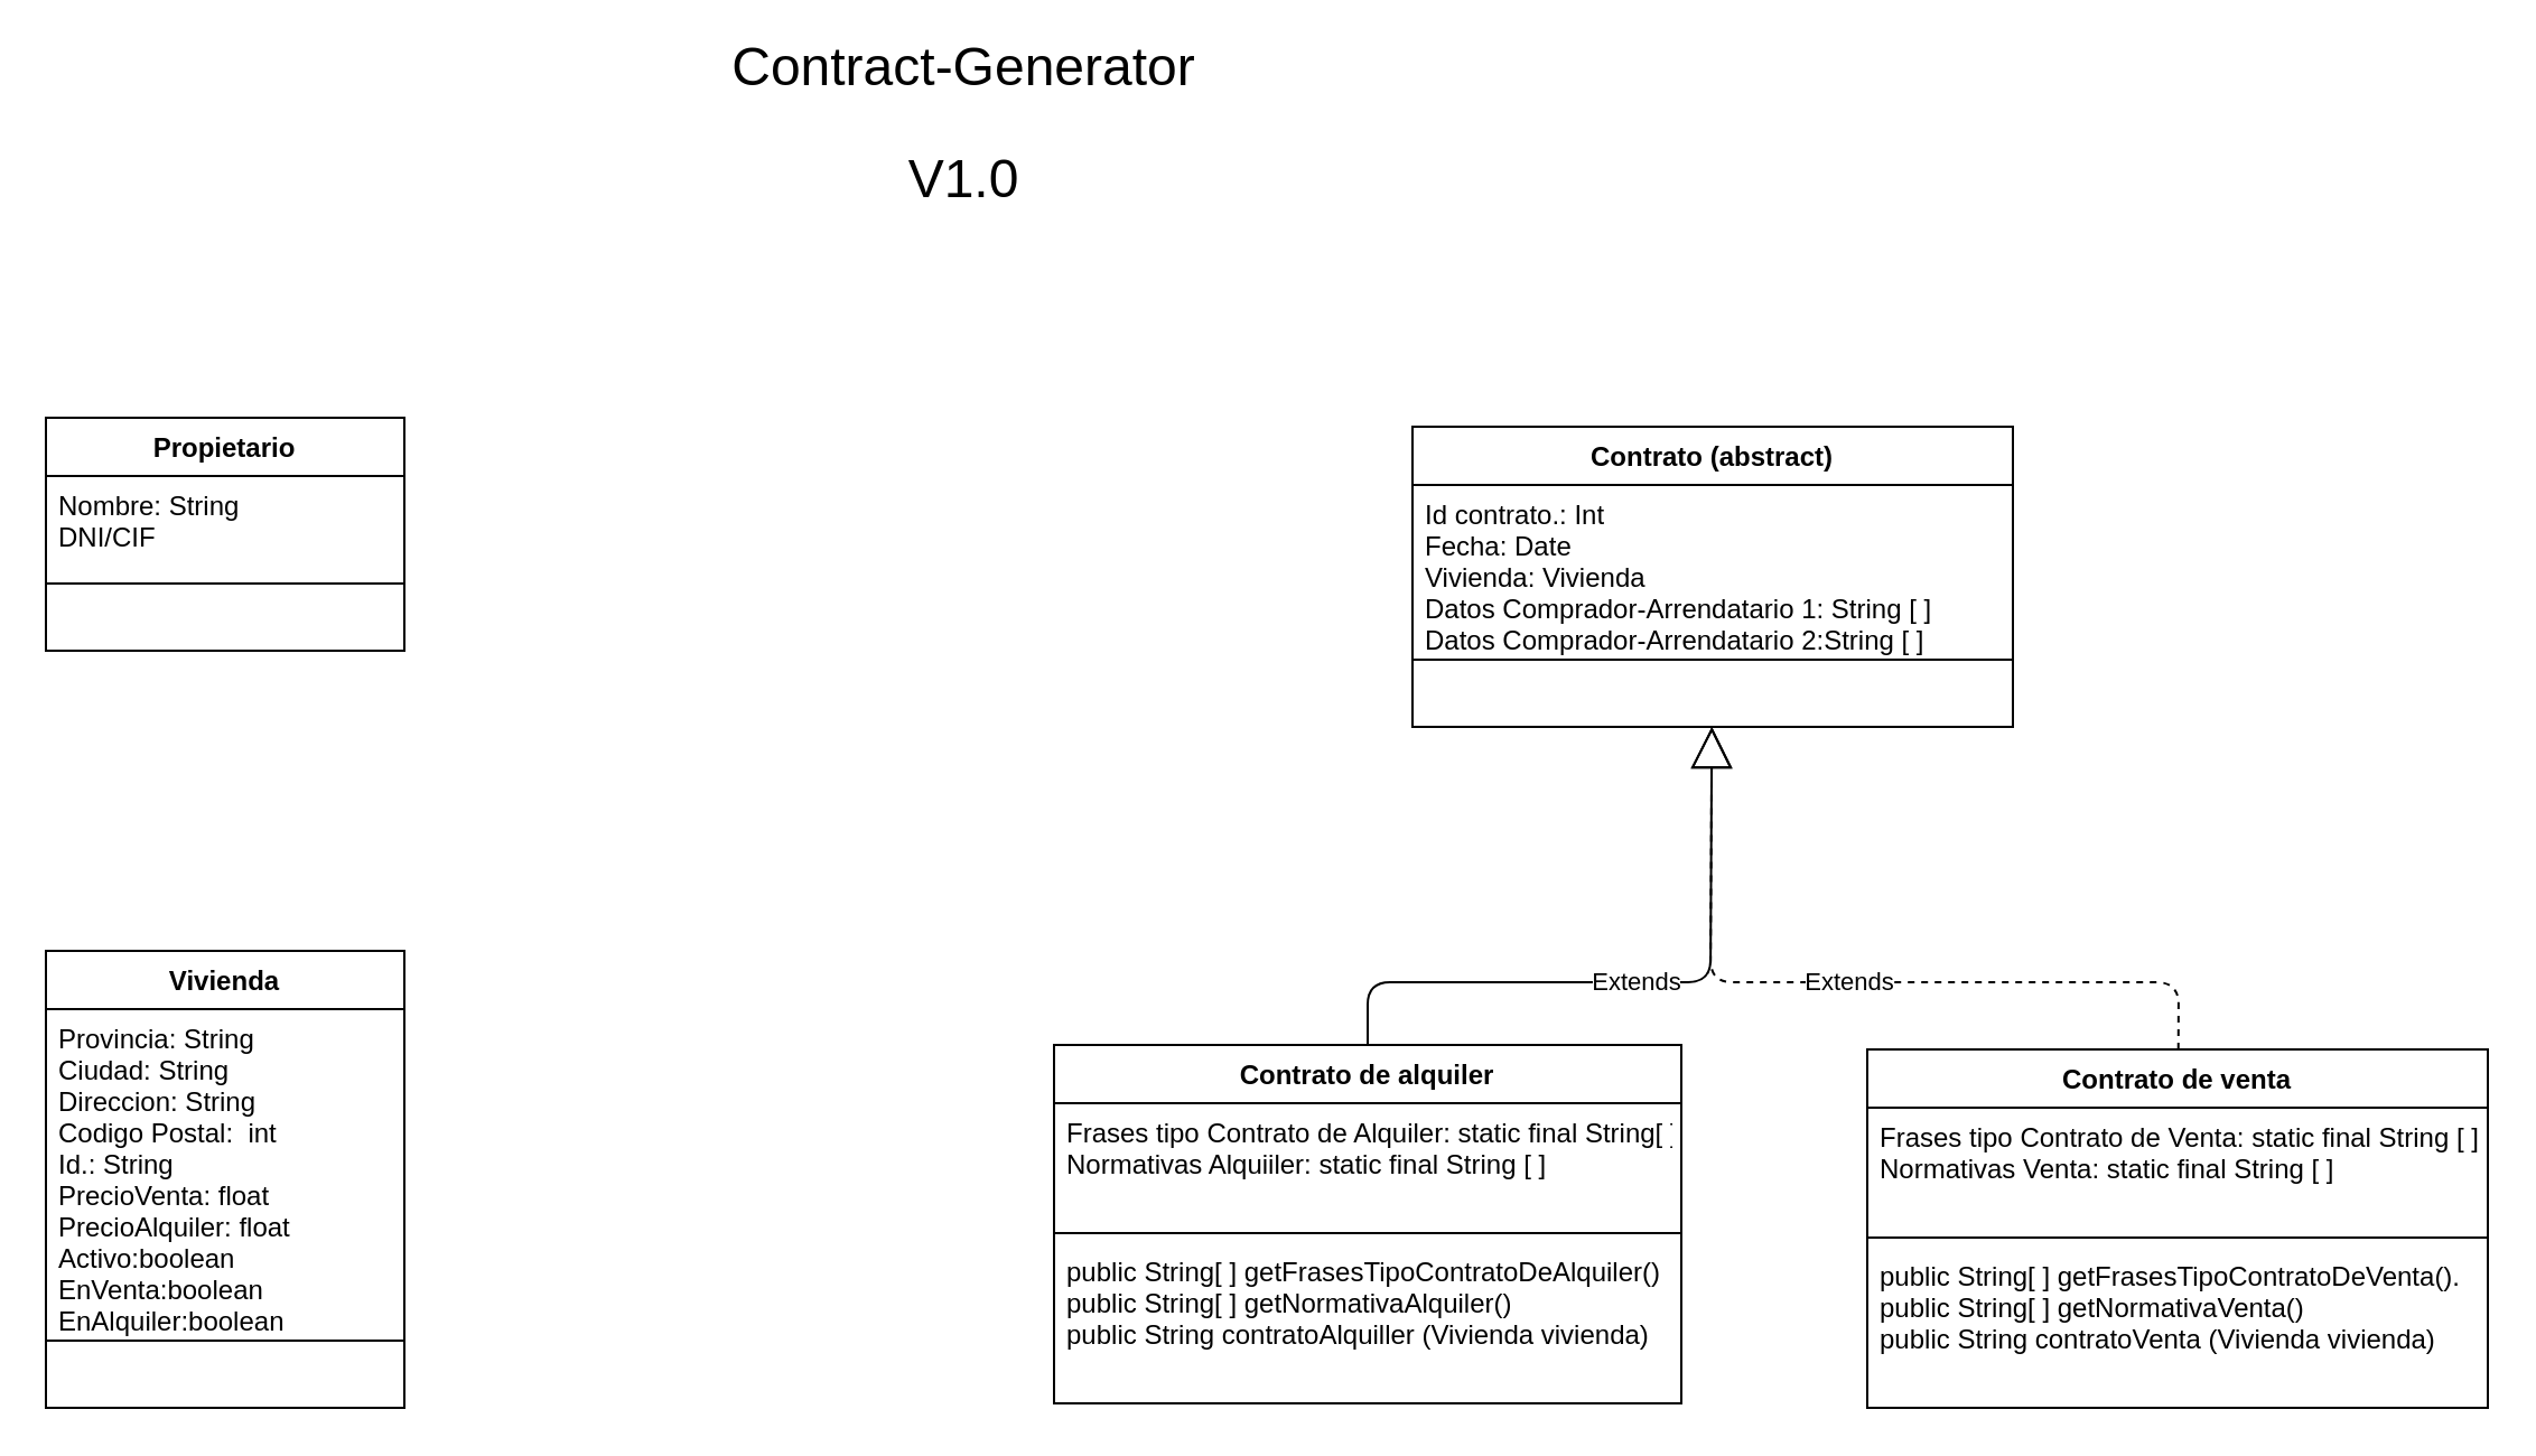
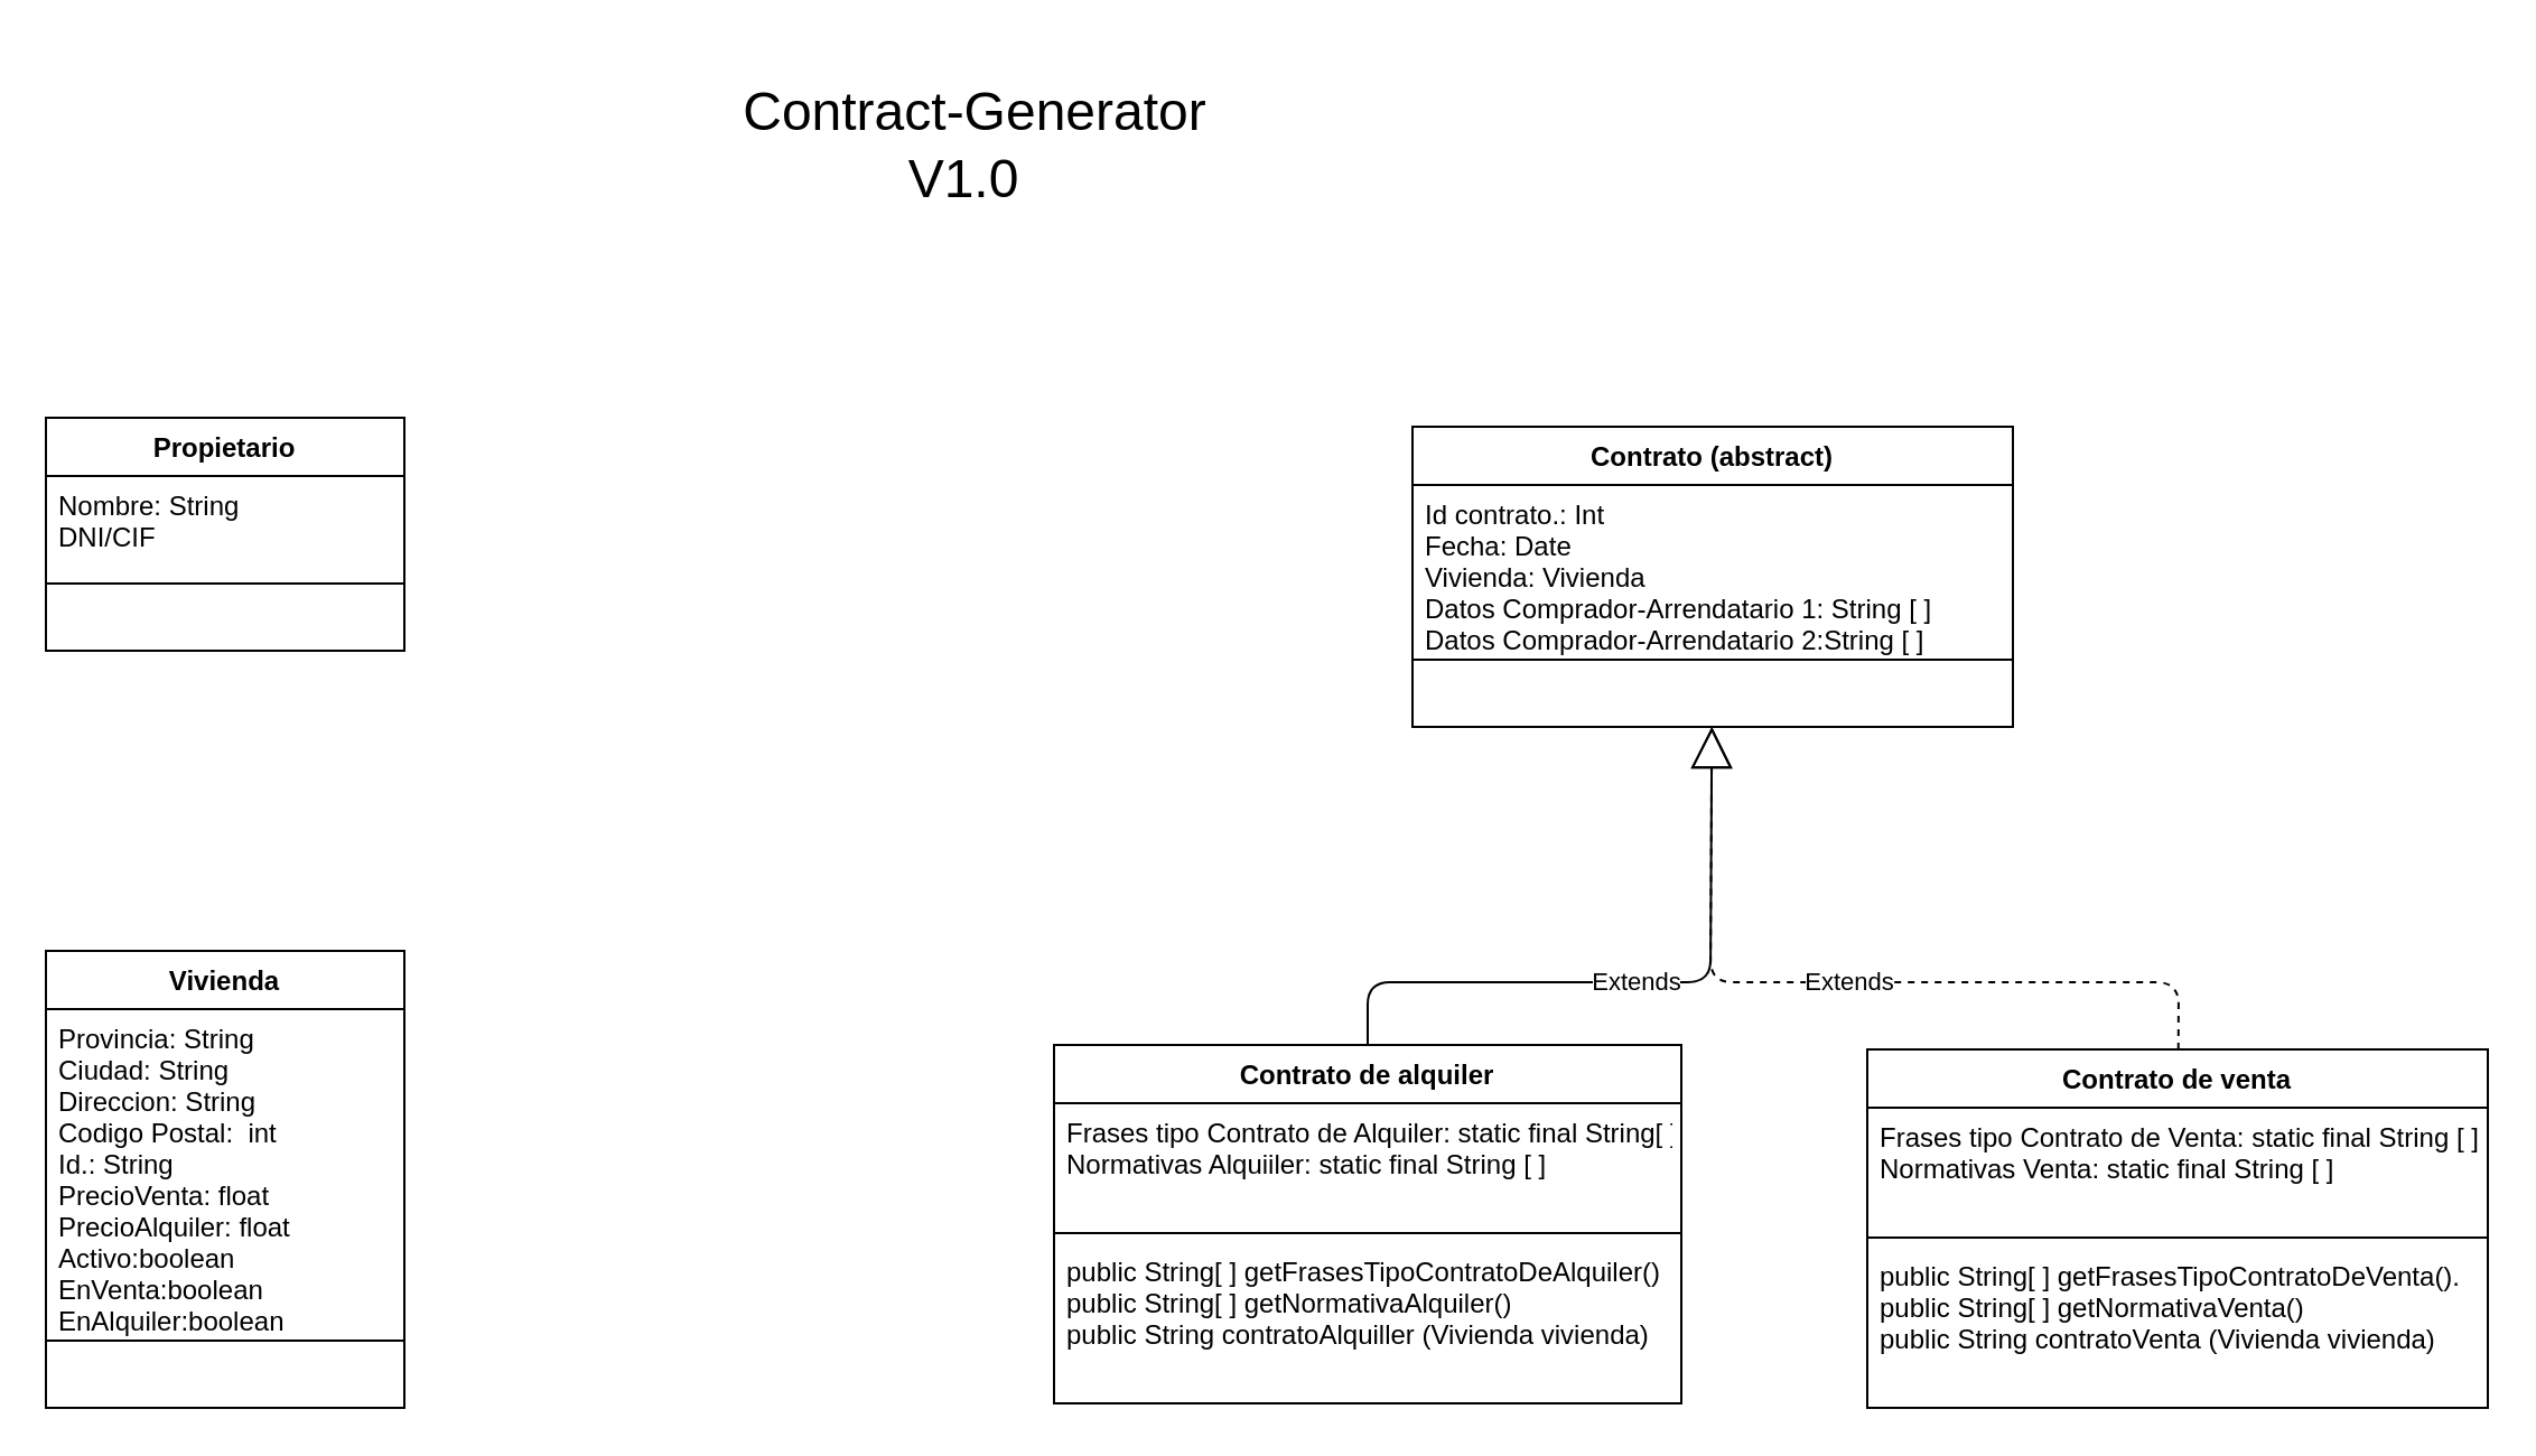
  <mxCell id="0" />
  <mxCell id="1" parent="0" />
  <mxCell id="2" value="Extends" style="endArrow=block;endSize=16;endFill=0;html=1;" parent="1" source="10" target="14" edge="1"><mxGeometry width="160" relative="1" as="geometry"><mxPoint x="583" y="698" as="sourcePoint" /><mxPoint x="743" y="698" as="targetPoint" /><Array as="points"><mxPoint x="610" y="438" /><mxPoint x="763" y="438" /></Array></mxGeometry></mxCell>
  <mxCell id="3" value="Extends" style="endArrow=block;endSize=16;endFill=0;html=1;dashed=1;" parent="1" source="6" target="14" edge="1"><mxGeometry width="160" relative="1" as="geometry"><mxPoint x="666.077" y="478" as="sourcePoint" /><mxPoint x="739.923" y="382" as="targetPoint" /><Array as="points"><mxPoint x="972" y="438" /><mxPoint x="763" y="438" /></Array></mxGeometry></mxCell>
- <mxCell id="4" value="Contract-Generator" style="text;html=1;strokeColor=none;fillColor=none;align=center;verticalAlign=middle;whiteSpace=wrap;rounded=0;fontSize=24;" parent="1" vertex="1"><mxGeometry x="320" y="20" width="220" height="20" as="geometry" /></mxCell>
+ <mxCell id="4" value="Contract-Generator" style="text;html=1;strokeColor=none;fillColor=none;align=center;verticalAlign=middle;whiteSpace=wrap;rounded=0;fontSize=24;" parent="1" vertex="1"><mxGeometry x="325" y="40" width="220" height="20" as="geometry" /></mxCell>
  <mxCell id="5" value="V1.0" style="text;html=1;strokeColor=none;fillColor=none;align=center;verticalAlign=middle;whiteSpace=wrap;rounded=0;fontSize=24;" parent="1" vertex="1"><mxGeometry x="410" y="70" width="40" height="20" as="geometry" /></mxCell>
  <mxCell id="6" value="Contrato de venta" style="swimlane;fontStyle=1;align=center;verticalAlign=top;childLayout=stackLayout;horizontal=1;startSize=26;horizontalStack=0;resizeParent=1;resizeParentMax=0;resizeLast=0;collapsible=1;marginBottom=0;" parent="1" vertex="1"><mxGeometry x="833" y="468" width="277" height="160" as="geometry" /></mxCell>
  <mxCell id="7" value="Frases tipo Contrato de Venta: static final String [ ]&#10;Normativas Venta: static final String [ ]" style="text;strokeColor=none;fillColor=none;align=left;verticalAlign=top;spacingLeft=4;spacingRight=4;overflow=hidden;rotatable=0;points=[[0,0.5],[1,0.5]];portConstraint=eastwest;" parent="6" vertex="1"><mxGeometry y="26" width="277" height="54" as="geometry" /></mxCell>
  <mxCell id="8" value="" style="line;strokeWidth=1;fillColor=none;align=left;verticalAlign=middle;spacingTop=-1;spacingLeft=3;spacingRight=3;rotatable=0;labelPosition=right;points=[];portConstraint=eastwest;" parent="6" vertex="1"><mxGeometry y="80" width="277" height="8" as="geometry" /></mxCell>
  <mxCell id="9" value="public String[ ] getFrasesTipoContratoDeVenta().&#10;public String[ ] getNormativaVenta()&#10;public String contratoVenta (Vivienda vivienda)&#10;" style="text;strokeColor=none;fillColor=none;align=left;verticalAlign=top;spacingLeft=4;spacingRight=4;overflow=hidden;rotatable=0;points=[[0,0.5],[1,0.5]];portConstraint=eastwest;" parent="6" vertex="1"><mxGeometry y="88" width="277" height="72" as="geometry" /></mxCell>
  <mxCell id="10" value="Contrato de alquiler" style="swimlane;fontStyle=1;align=center;verticalAlign=top;childLayout=stackLayout;horizontal=1;startSize=26;horizontalStack=0;resizeParent=1;resizeParentMax=0;resizeLast=0;collapsible=1;marginBottom=0;" parent="1" vertex="1"><mxGeometry x="470" y="466" width="280" height="160" as="geometry" /></mxCell>
  <mxCell id="11" value="Frases tipo Contrato de Alquiler: static final String[ ]&#10;Normativas Alquiiler: static final String [ ]" style="text;strokeColor=none;fillColor=none;align=left;verticalAlign=top;spacingLeft=4;spacingRight=4;overflow=hidden;rotatable=0;points=[[0,0.5],[1,0.5]];portConstraint=eastwest;" parent="10" vertex="1"><mxGeometry y="26" width="280" height="54" as="geometry" /></mxCell>
  <mxCell id="12" value="" style="line;strokeWidth=1;fillColor=none;align=left;verticalAlign=middle;spacingTop=-1;spacingLeft=3;spacingRight=3;rotatable=0;labelPosition=right;points=[];portConstraint=eastwest;" parent="10" vertex="1"><mxGeometry y="80" width="280" height="8" as="geometry" /></mxCell>
  <mxCell id="13" value="public String[ ] getFrasesTipoContratoDeAlquiler()&#10;public String[ ] getNormativaAlquiler()&#10;public String contratoAlquiller (Vivienda vivienda)" style="text;strokeColor=none;fillColor=none;align=left;verticalAlign=top;spacingLeft=4;spacingRight=4;overflow=hidden;rotatable=0;points=[[0,0.5],[1,0.5]];portConstraint=eastwest;" parent="10" vertex="1"><mxGeometry y="88" width="280" height="72" as="geometry" /></mxCell>
  <mxCell id="14" value="Contrato (abstract)" style="swimlane;fontStyle=1;align=center;verticalAlign=top;childLayout=stackLayout;horizontal=1;startSize=26;horizontalStack=0;resizeParent=1;resizeParentMax=0;resizeLast=0;collapsible=1;marginBottom=0;" parent="1" vertex="1"><mxGeometry x="630" y="190" width="268" height="134" as="geometry" /></mxCell>
  <mxCell id="15" value="Id contrato.: Int&#10;Fecha: Date&#10;Vivienda: Vivienda&#10;Datos Comprador-Arrendatario 1: String [ ]&#10;Datos Comprador-Arrendatario 2:String [ ]" style="text;strokeColor=none;fillColor=none;align=left;verticalAlign=top;spacingLeft=4;spacingRight=4;overflow=hidden;rotatable=0;points=[[0,0.5],[1,0.5]];portConstraint=eastwest;" parent="14" vertex="1"><mxGeometry y="26" width="268" height="74" as="geometry" /></mxCell>
  <mxCell id="16" value="" style="line;strokeWidth=1;fillColor=none;align=left;verticalAlign=middle;spacingTop=-1;spacingLeft=3;spacingRight=3;rotatable=0;labelPosition=right;points=[];portConstraint=eastwest;" parent="14" vertex="1"><mxGeometry y="100" width="268" height="8" as="geometry" /></mxCell>
  <mxCell id="17" value=" " style="text;strokeColor=none;fillColor=none;align=left;verticalAlign=top;spacingLeft=4;spacingRight=4;overflow=hidden;rotatable=0;points=[[0,0.5],[1,0.5]];portConstraint=eastwest;" parent="14" vertex="1"><mxGeometry y="108" width="268" height="26" as="geometry" /></mxCell>
  <mxCell id="18" value="Vivienda" style="swimlane;fontStyle=1;align=center;verticalAlign=top;childLayout=stackLayout;horizontal=1;startSize=26;horizontalStack=0;resizeParent=1;resizeParentMax=0;resizeLast=0;collapsible=1;marginBottom=0;" parent="1" vertex="1"><mxGeometry x="20" y="424" width="160" height="204" as="geometry" /></mxCell>
  <mxCell id="19" value="Provincia: String&#10;Ciudad: String&#10;Direccion: String&#10;Codigo Postal:  int&#10;Id.: String&#10;PrecioVenta: float&#10;PrecioAlquiler: float&#10;Activo:boolean&#10;EnVenta:boolean&#10;EnAlquiler:boolean" style="text;strokeColor=none;fillColor=none;align=left;verticalAlign=top;spacingLeft=4;spacingRight=4;overflow=hidden;rotatable=0;points=[[0,0.5],[1,0.5]];portConstraint=eastwest;" parent="18" vertex="1"><mxGeometry y="26" width="160" height="144" as="geometry" /></mxCell>
  <mxCell id="20" value="" style="line;strokeWidth=1;fillColor=none;align=left;verticalAlign=middle;spacingTop=-1;spacingLeft=3;spacingRight=3;rotatable=0;labelPosition=right;points=[];portConstraint=eastwest;" parent="18" vertex="1"><mxGeometry y="170" width="160" height="8" as="geometry" /></mxCell>
  <mxCell id="21" value=" " style="text;strokeColor=none;fillColor=none;align=left;verticalAlign=top;spacingLeft=4;spacingRight=4;overflow=hidden;rotatable=0;points=[[0,0.5],[1,0.5]];portConstraint=eastwest;" parent="18" vertex="1"><mxGeometry y="178" width="160" height="26" as="geometry" /></mxCell>
  <mxCell id="22" value="Propietario" style="swimlane;fontStyle=1;align=center;verticalAlign=top;childLayout=stackLayout;horizontal=1;startSize=26;horizontalStack=0;resizeParent=1;resizeParentMax=0;resizeLast=0;collapsible=1;marginBottom=0;" parent="1" vertex="1"><mxGeometry x="20" y="186" width="160" height="104" as="geometry" /></mxCell>
  <mxCell id="23" value="Nombre: String&#10;DNI/CIF" style="text;strokeColor=none;fillColor=none;align=left;verticalAlign=top;spacingLeft=4;spacingRight=4;overflow=hidden;rotatable=0;points=[[0,0.5],[1,0.5]];portConstraint=eastwest;" parent="22" vertex="1"><mxGeometry y="26" width="160" height="44" as="geometry" /></mxCell>
  <mxCell id="24" value="" style="line;strokeWidth=1;fillColor=none;align=left;verticalAlign=middle;spacingTop=-1;spacingLeft=3;spacingRight=3;rotatable=0;labelPosition=right;points=[];portConstraint=eastwest;" parent="22" vertex="1"><mxGeometry y="70" width="160" height="8" as="geometry" /></mxCell>
  <mxCell id="25" value=" " style="text;strokeColor=none;fillColor=none;align=left;verticalAlign=top;spacingLeft=4;spacingRight=4;overflow=hidden;rotatable=0;points=[[0,0.5],[1,0.5]];portConstraint=eastwest;" parent="22" vertex="1"><mxGeometry y="78" width="160" height="26" as="geometry" /></mxCell>
